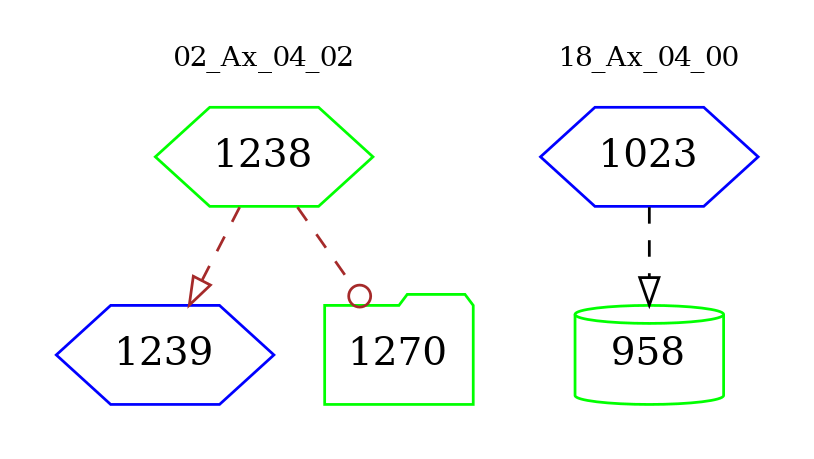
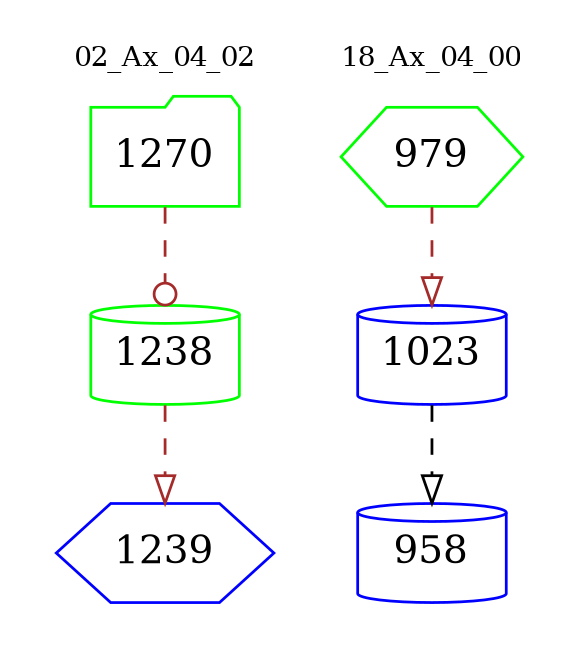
  digraph {
    node [color=green shape=hexagon]
    edge [arrowhead=onormal color=brown style=dashed]
-   n1 [label=1238]
+   n1 [label=1238 shape=cylinder]
    n2 [color=blue label=1239]
    n3 [label=1270 shape=folder]
-   n5 [label=958 shape=cylinder]
-   n6 [color=blue label=1023]
+   n4 [label=979]
+   n5 [color=blue label=958 shape=cylinder]
+   n6 [color=blue label=1023 shape=cylinder]
    subgraph cluster_1 {
      color=white
      fontsize=10
      label="02_Ax_04_02"
      n1
      n2
      n3
    }
    subgraph cluster_2 {
      color=white
      fontsize=10
      label="18_Ax_04_00"
+     n4
      n5
      n6
    }
    n1 -> n2
-   n1 -> n3 [arrowhead=odot]
+   n3 -> n1 [arrowhead=odot]
+   n4 -> n6
    n6 -> n5 [color=black]
  }
